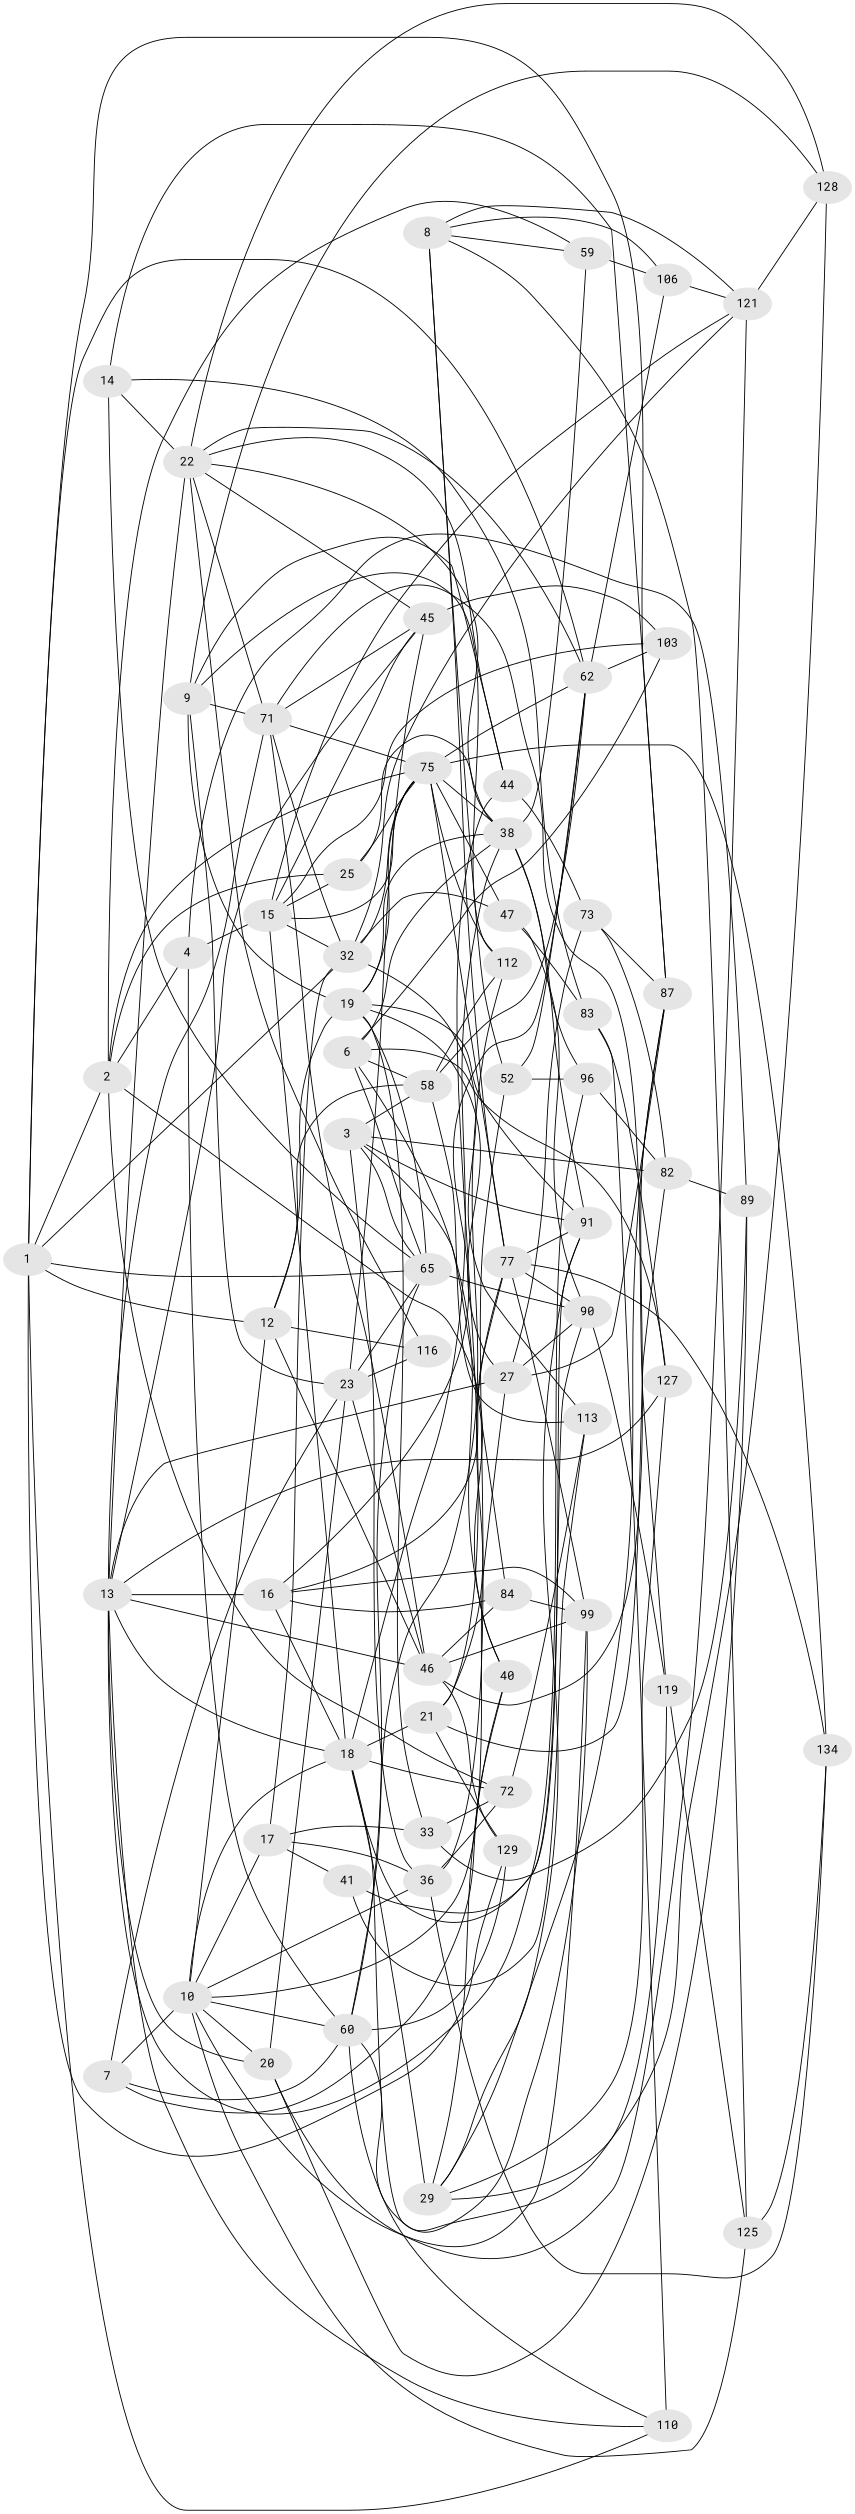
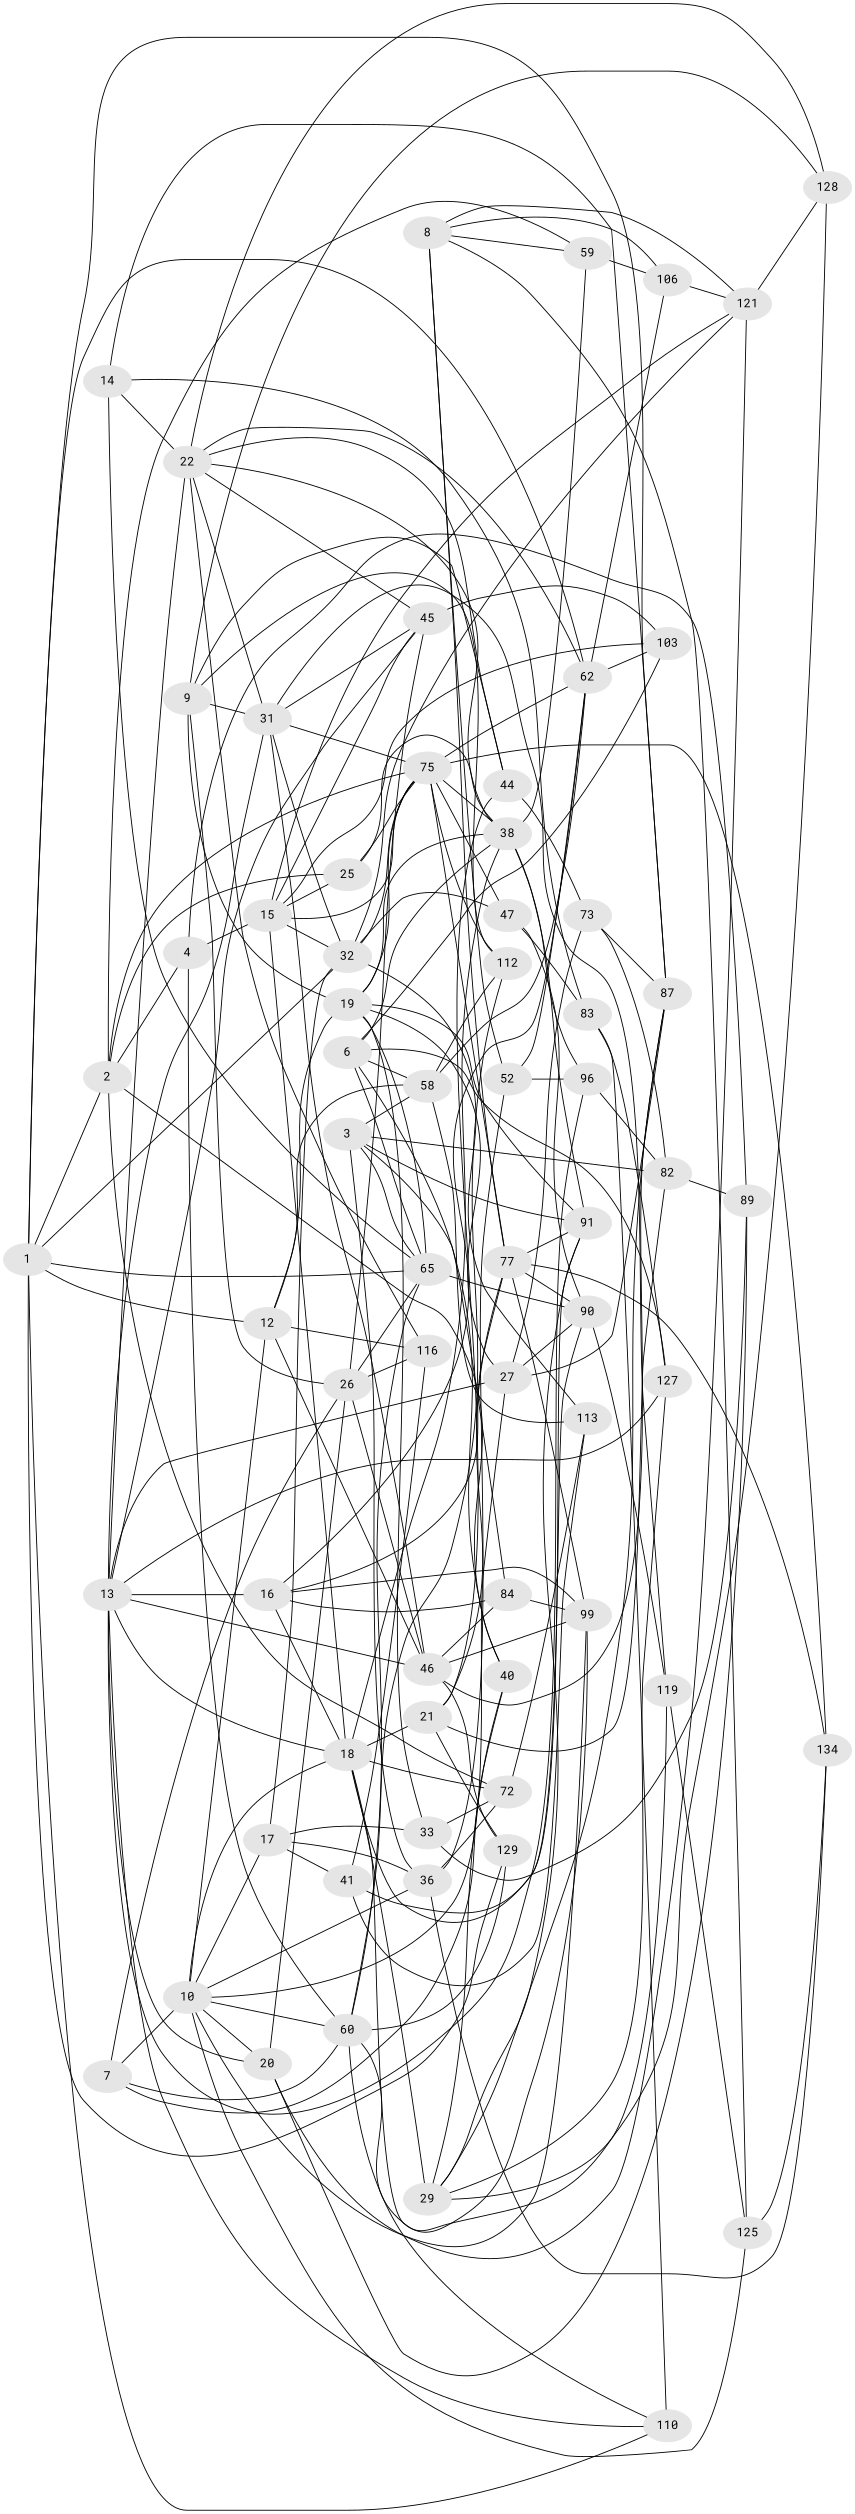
  graph {
    fontname="Roboto Mono"
    rankdir=LR
    node [color=gray90 fontname="Roboto Mono" style=filled]
    edge [fontname="Roboto Mono"]
    1 [super="+30"]
    2 [super="+131+86"]
    12 [super="+23"]
    32 [super="+68+51"]
    62 [super="+115+74"]
    65 [super="+71+114"]
    87 [super="+104"]
    110
    129
    4
    25
    n12 [label=75 super="+43+64+93"]
    40
    59
    72 [super="+126"]
    58 [super="+122"]
    19 [super="+107"]
    46 [super="+96+85"]
    116
    121 [super="+124"]
    47
    113
    103
    106
    90 [super="+105"]
    15 [super="+135+70"]
    60 [super="+98+108"]
    89
    38 [super="+111+53"]
    77 [super="+102"]
    112
    134
    3 [super="+136"]
    36 [super="+97"]
    82 [super="+88"]
    84
    91 [super="+130"]
    52
    99 [super="+109"]
    18 [super="+49+42"]
    45 [super="+95"]
    17 [super="+24"]
    33
    41
    20 [super="+100+75"]
-   26 [super="+39" label=23]
+   26 [super="+39"]
    6 [super="+56"]
    127
    n49 [label=96]
    10 [super="+79+101+133"]
    125
    27 [super="+78"]
    7
    8 [super="+11"]
    128
    9 [super="+48"]
-   31 [super="+92+132" label=71]
+   31 [super="+92+132"]
    44
    119
    73
    21 [super="+57"]
    29 [super="+67"]
    13 [super="+63+80+28"]
    16 [super="+69"]
    22 [super="+81+37"]
    14
    83
    1 -- 2
    1 -- 12
    1 -- 32
    1 -- 62
    1 -- 65
    1 -- 87
    1 -- 110
    1 -- 129
    2 -- 4
    2 -- 25
    2 -- n12
    2 -- 40
    2 -- 59
    2 -- 72 [weight=2]
    12 -- 58
    12 -- 19
    12 -- 46
    12 -- 116
    32 -- n12
    32 -- 121
    32 -- 47
    32 -- 113
    62 -- 103
    62 -- 106
    65 -- 90
    4 -- 15
    4 -- 60
    4 -- 89
    25 -- n12
    25 -- 38
    n12 -- 62
    n12 -- 47
    n12 -- 38
    n12 -- 77
    n12 -- 112
    n12 -- 134
    59 -- 106
    72 -- 113
    58 -- 62
    58 -- 113
    58 -- 112
    19 -- 65
    19 -- n12
    19 -- 38
    19 -- 91
    19 -- 33
    19 -- 27
    46 -- 87
    46 -- 129
    46 -- 84
    46 -- 99
    121 -- 128
    47 -- 90
    47 -- 83
    106 -- 121
    90 -- 119
    15 -- 32
    15 -- 25
    15 -- n12
    15 -- 121
    15 -- 103
    15 -- 18
    15 -- 45
    60 -- 65
    60 -- 110
    60 -- 129
    60 -- 112
    60 -- 99
    38 -- 59
    38 -- 91
    38 -- n49
    77 -- 90
    77 -- 134
    77 -- 91
    77 -- 99
    3 -- 65
    3 -- 58
    3 -- 36
    3 -- 82
    3 -- 84
    3 -- 91
    36 -- 72
    36 -- 134
    36 -- 52
    82 -- 89
    84 -- 99
    52 -- 62
    52 -- n49
    18 -- 72
    18 -- 90
    18 -- 38
    18 -- 119
    18 -- 21
    18 -- 29
    45 -- 103
    17 -- 32
    17 -- 36
    17 -- 33
    17 -- 41
    33 -- 72
    33 -- 89
+   41 -- 116
    41 -- 113
    41 -- 91
    20 -- 121
    20 -- 89
    20 -- 26
    26 -- 65
    26 -- 46
    26 -- 116
    26 -- 45
    6 -- 65
    6 -- 40
    6 -- 58
    6 -- 103
    6 -- 38
    6 -- 127
    n49 -- 82
    10 -- 12
    10 -- 60
    10 -- 36
    10 -- 99
    10 -- 18
    10 -- 17
    10 -- 20
    10 -- 125
    10 -- 27
    125 -- 134
    27 -- 87
    27 -- 90
    27 -- 73
    7 -- 40
    7 -- 60
    7 -- 26
    7 -- 10
    8 -- 59
    8 -- 121
    8 -- 106
    8 -- 77
    8 -- 52
    8 -- 125
    9 -- 19
    9 -- 112
    9 -- 26
    9 -- 128
    9 -- 31
    9 -- 44
    31 -- 32
    31 -- n12
    31 -- 46
    31 -- 45
    31 -- 119
    44 -- 73
    119 -- 125
    73 -- 87
    73 -- 82
    21 -- 129
    21 -- 77
    21 -- 82 [weight=2]
    21 -- 44
    29 -- 87
    29 -- 40
    29 -- 91
    29 -- 127
    29 -- 128
    13 -- 110
    13 -- 46
    13 -- 18
    13 -- 45
    13 -- 20 [weight=2]
    13 -- 127
    13 -- n49
    13 -- 27
    13 -- 31
    13 -- 16
    13 -- 22
    16 -- 62
    16 -- 77
    16 -- 84
    16 -- 99
    16 -- 18
    22 -- 62
    22 -- 116
    22 -- 38 [weight=2]
    22 -- 45
    22 -- 128
    22 -- 31
    22 -- 44
    14 -- 65
    14 -- 87
    14 -- 22
    14 -- 83
    83 -- 110
    83 -- 127
  }
